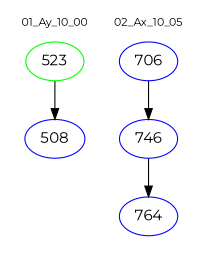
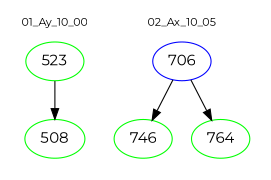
  digraph {
    fontname=Montserrat
    node [color=blue fontname=Montserrat]
    edge [color=black fontname=Montserrat]
    n1 [color=green label=523]
-   n2 [label=508]
-   n3 [label=746]
+   n2 [color=green label=508]
+   n3 [color=green label=746]
    n4 [label=706]
-   n5 [label=764]
+   n5 [color=green label=764]
    subgraph cluster_1 {
      color=white
      fontsize=10
      label="01_Ay_10_00"
      n1
      n2
    }
    subgraph cluster_2 {
      color=white
      fontsize=10
      label="02_Ax_10_05"
      n3
      n4
      n5
    }
    n1 -> n2
    n4 -> n3
-   n3 -> n5
+   n4 -> n5
  }
